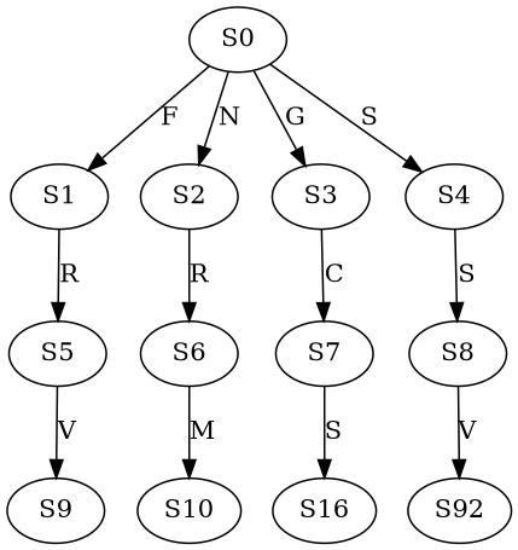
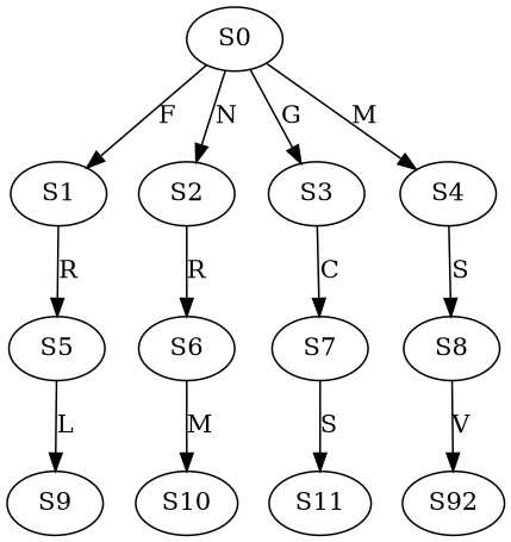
  strict digraph {
    S0
    S1
    S2
    S3
    S4
    S5
    S6
    S7
    S8
    S9
    S10
-   S11 [label=S16]
+   S11
    n13 [label=S92]
    S0 -> S1 [label=F]
    S0 -> S2 [label=N]
    S0 -> S3 [label=G]
-   S0 -> S4 [label=S]
+   S0 -> S4 [label=M]
    S1 -> S5 [label=R]
    S2 -> S6 [label=R]
    S3 -> S7 [label=C]
    S4 -> S8 [label=S]
-   S5 -> S9 [label=V]
+   S5 -> S9 [label=L]
    S6 -> S10 [label=M]
    S7 -> S11 [label=S]
    S8 -> n13 [label=V]
  }
